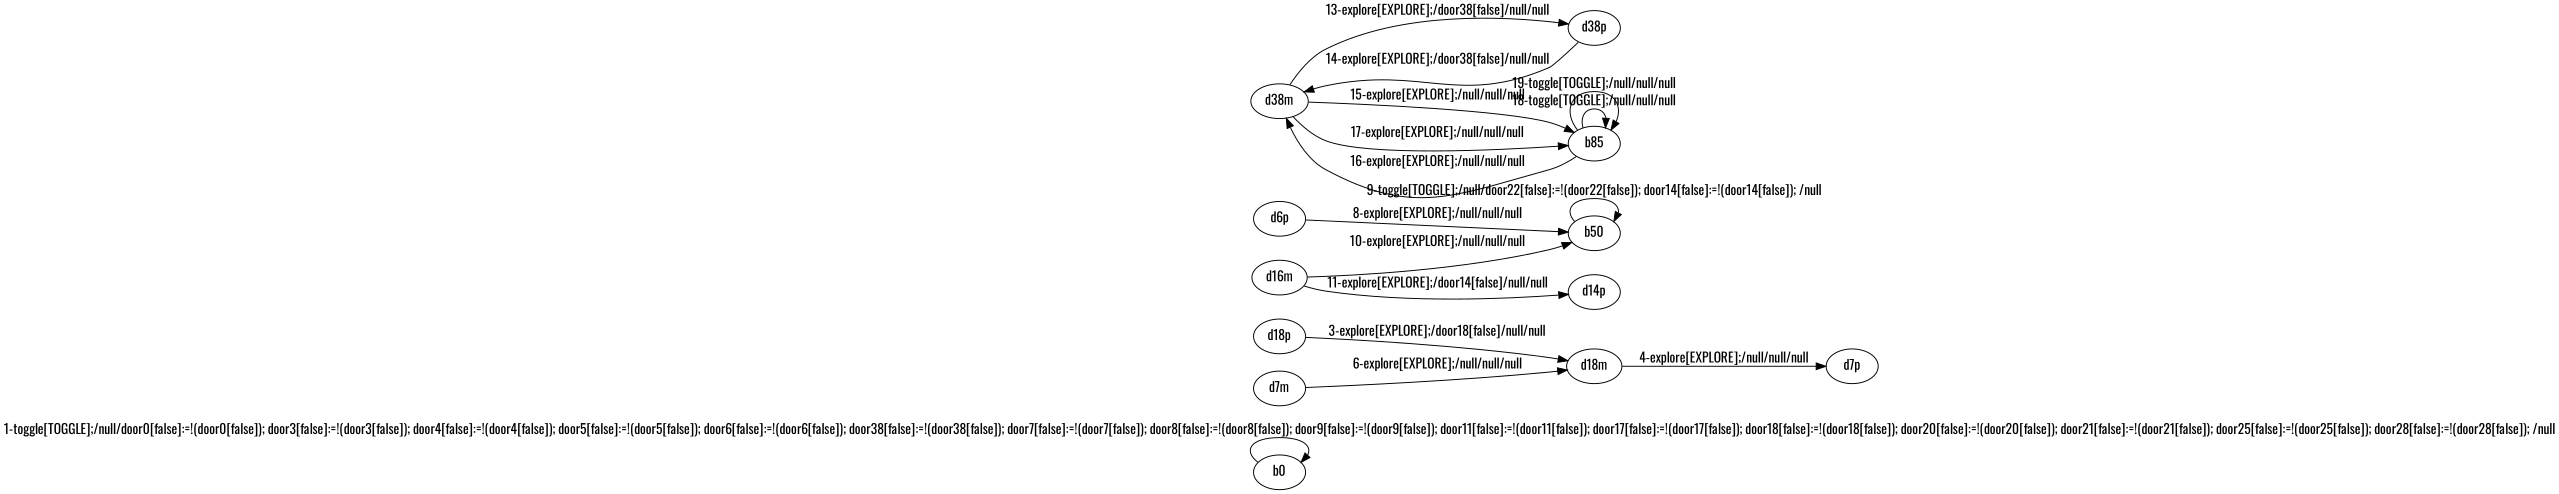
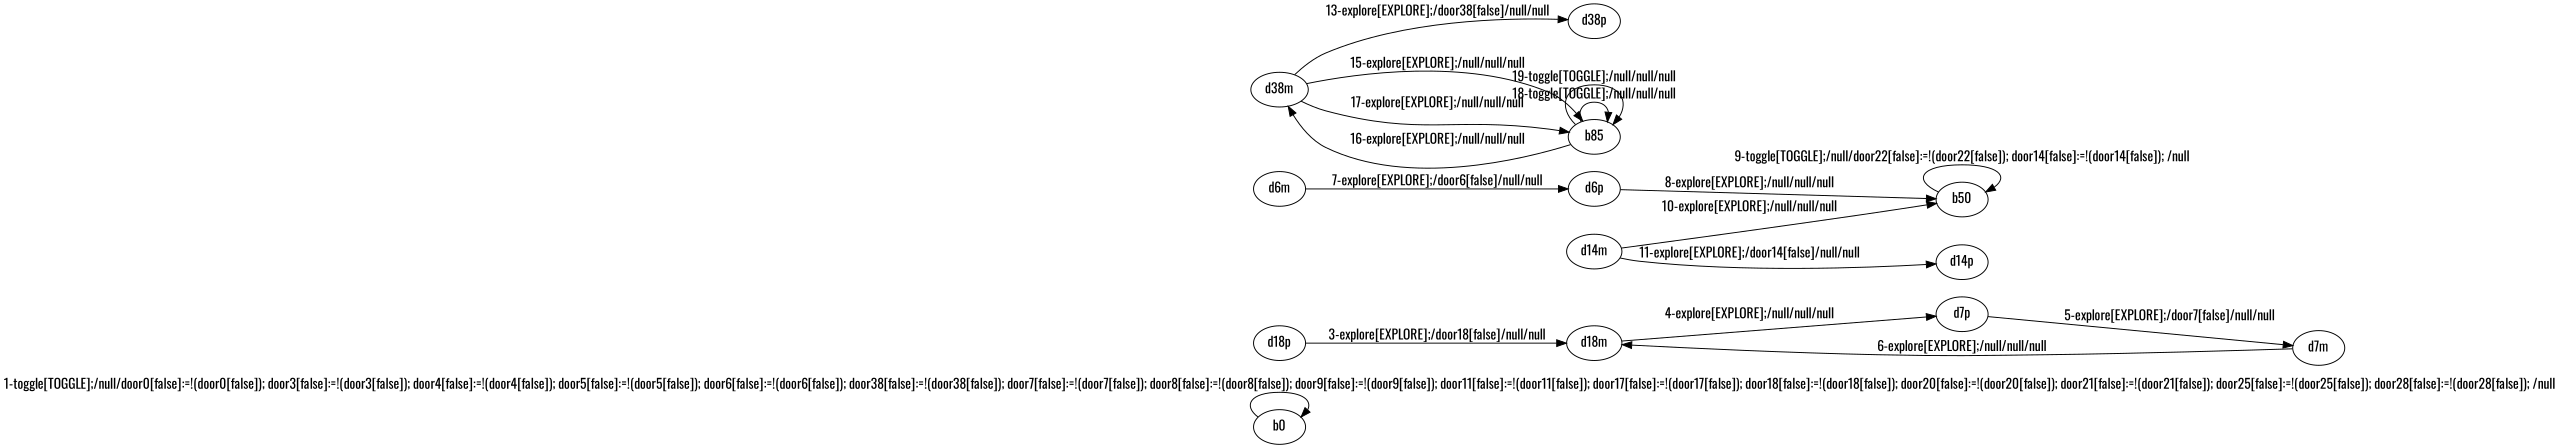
  digraph {
    fontname=Oswald
    rankdir=LR
    node [fontname=Oswald]
    edge [fontname=Oswald]
    b0
    d18p
    d18m
    d7p
    d7m
+   d6m
    d6p
    b50
-   d14m [label=d16m]
+   d14m
    d14p
    d38m
    d38p
    b85
    b0 -> b0 [label="1-toggle[TOGGLE];/null/door0[false]:=!(door0[false]); door3[false]:=!(door3[false]); door4[false]:=!(door4[false]); door5[false]:=!(door5[false]); door6[false]:=!(door6[false]); door38[false]:=!(door38[false]); door7[false]:=!(door7[false]); door8[false]:=!(door8[false]); door9[false]:=!(door9[false]); door11[false]:=!(door11[false]); door17[false]:=!(door17[false]); door18[false]:=!(door18[false]); door20[false]:=!(door20[false]); door21[false]:=!(door21[false]); door25[false]:=!(door25[false]); door28[false]:=!(door28[false]); /null"]
    d18p -> d18m [label="3-explore[EXPLORE];/door18[false]/null/null"]
    d18m -> d7p [label="4-explore[EXPLORE];/null/null/null"]
+   d7p -> d7m [label="5-explore[EXPLORE];/door7[false]/null/null"]
    d7m -> d18m [label="6-explore[EXPLORE];/null/null/null"]
+   d6m -> d6p [label="7-explore[EXPLORE];/door6[false]/null/null"]
    d6p -> b50 [label="8-explore[EXPLORE];/null/null/null"]
    b50 -> b50 [label="9-toggle[TOGGLE];/null/door22[false]:=!(door22[false]); door14[false]:=!(door14[false]); /null"]
    d14m -> b50 [label="10-explore[EXPLORE];/null/null/null"]
    d14m -> d14p [label="11-explore[EXPLORE];/door14[false]/null/null"]
    d38m -> d38p [label="13-explore[EXPLORE];/door38[false]/null/null"]
    d38m -> b85 [label="15-explore[EXPLORE];/null/null/null"]
    d38m -> b85 [label="17-explore[EXPLORE];/null/null/null"]
-   d38p -> d38m [label="14-explore[EXPLORE];/door38[false]/null/null"]
    b85 -> d38m [label="16-explore[EXPLORE];/null/null/null"]
    b85 -> b85 [label="18-toggle[TOGGLE];/null/null/null"]
    b85 -> b85 [label="19-toggle[TOGGLE];/null/null/null"]
  }
